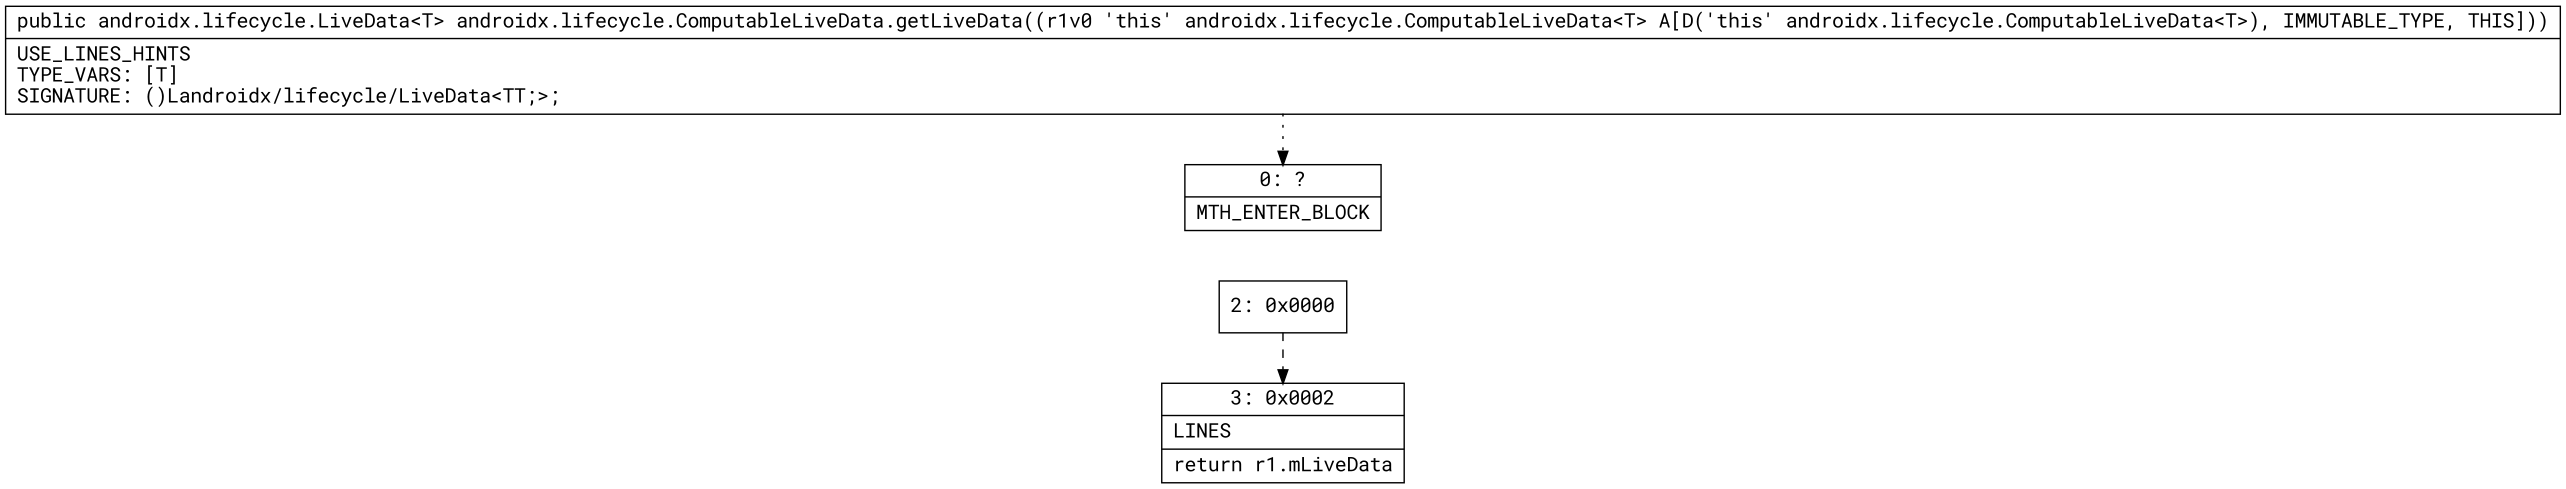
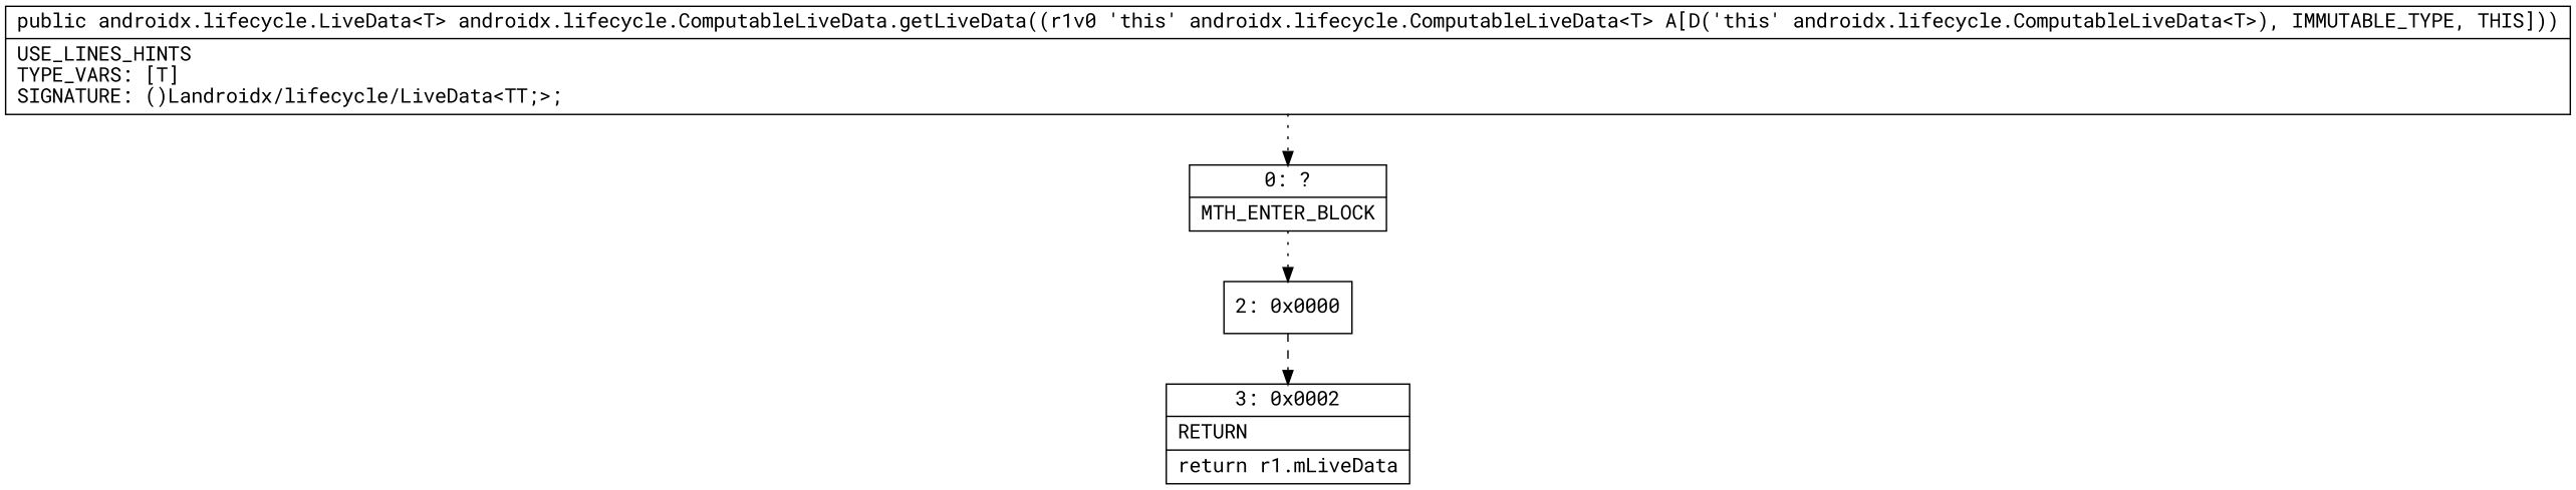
  digraph {
    fontname="Roboto Mono"
    node [fontname="Roboto Mono" shape=record]
    edge [fontname="Roboto Mono" style=dotted]
    n1 [label="{0\:\ ?|MTH_ENTER_BLOCK\l}"]
    n2 [label="{2\:\ 0x0000}"]
-   n3 [label="{3\:\ 0x0002|LINES\l|return r1.mLiveData\l}"]
+   n3 [label="{3\:\ 0x0002|RETURN\l|return r1.mLiveData\l}"]
    n4 [label="{public androidx.lifecycle.LiveData\<T\> androidx.lifecycle.ComputableLiveData.getLiveData((r1v0 'this' androidx.lifecycle.ComputableLiveData\<T\> A[D('this' androidx.lifecycle.ComputableLiveData\<T\>), IMMUTABLE_TYPE, THIS]))  | USE_LINES_HINTS\lTYPE_VARS: [T]\lSIGNATURE: ()Landroidx\/lifecycle\/LiveData\<TT;\>;\l}"]
+   n1 -> n2
    n2 -> n3 [style=dashed]
    n4 -> n1
  }
